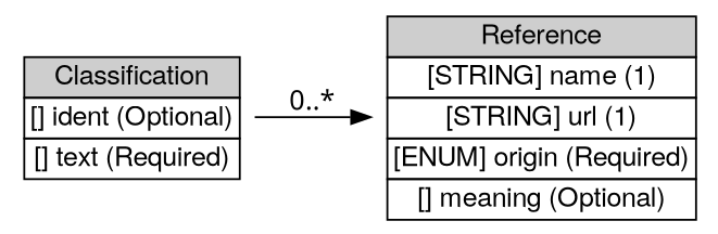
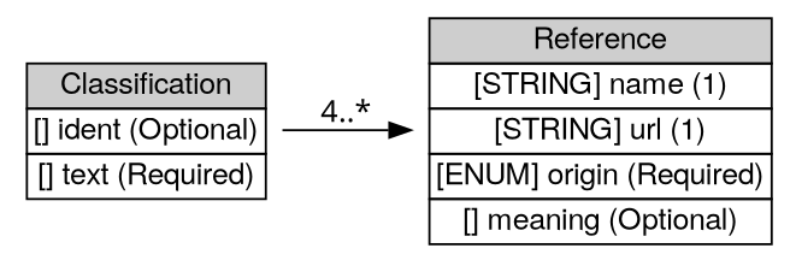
  digraph {
    rankdir=LR
    fontname="Noto Sans"
    node [shape=plaintext fontname="Noto Sans"]
    n1 [height=0.98611 label=<<table BORDER="0" CELLBORDER="1" CELLSPACING="0"> <tr> <td BGCOLOR="#CECECE" HREF="../IDMEFv1/Classification.html" TITLE="The Classification class provides the &quot;name&quot; of an alert, or other information allowing the manager to determine what it is. This name is chosen by the alert provider. "><FONT FACE="Nimbus Sans L">Classification</FONT></td> </tr>" %<tr><td  HREF="../IDMEFv1/Classification.html" TITLE="A unique identifier for this classification; see Section 3.2.9."><FONT FACE="Nimbus Sans L">[] ident (Optional)</FONT></td></tr>%<tr><td  HREF="../IDMEFv1/Classification.html" TITLE="A vendor-provided string identifying the Alert message."><FONT FACE="Nimbus Sans L">[] text (Required)</FONT></td></tr>%</table>> width=1.7639]
    n2 [height=1.5694 label=<<table BORDER="0" CELLBORDER="1" CELLSPACING="0"> <tr> <td BGCOLOR="#CECECE" HREF="../IDMEFv1/Reference.html" TITLE="The Reference class provides the &quot;name&quot; of an alert, or other information allowing the manager to determine what it is. "><FONT FACE="Nimbus Sans L">Reference</FONT></td> </tr>" %<tr><td  HREF="../IDMEFv1/Reference.html" TITLE="The name of the alert, from one of the origins listed below."><FONT FACE="Nimbus Sans L">[STRING] name (1)</FONT></td></tr>%<tr><td  HREF="../IDMEFv1/Reference.html" TITLE="A URL at which the manager (or the human operator of the manager) can find additional information about the alert.  The document pointed to by the URL may include an in-depth description of the attack, appropriate countermeasures, or other information deemed relevant by the vendor."><FONT FACE="Nimbus Sans L">[STRING] url (1)</FONT></td></tr>%<tr><td  HREF="../IDMEFv1/Reference.html" TITLE="The source from which the name of the alert originates. The permitted values for this attribute are shown below.  The default value is &quot;unknown&quot;.  (See also Section 10.)"><FONT FACE="Nimbus Sans L">[ENUM] origin (Required)</FONT></td></tr>%<tr><td  HREF="../IDMEFv1/Reference.html" TITLE="The meaning of the reference, as understood by the alert provider.  This field is only valid if the value of the &lt;origin&gt; attribute is set to &quot;vendor-specific&quot; or &quot;user-specific&quot;."><FONT FACE="Nimbus Sans L">[] meaning (Optional)</FONT></td></tr>%</table>> width=2.4306]
-   n1 -> n2 [label="0..*" fontname="Noto Sans"]
+   n1 -> n2 [label="4..*" fontname="Noto Sans"]
  }
